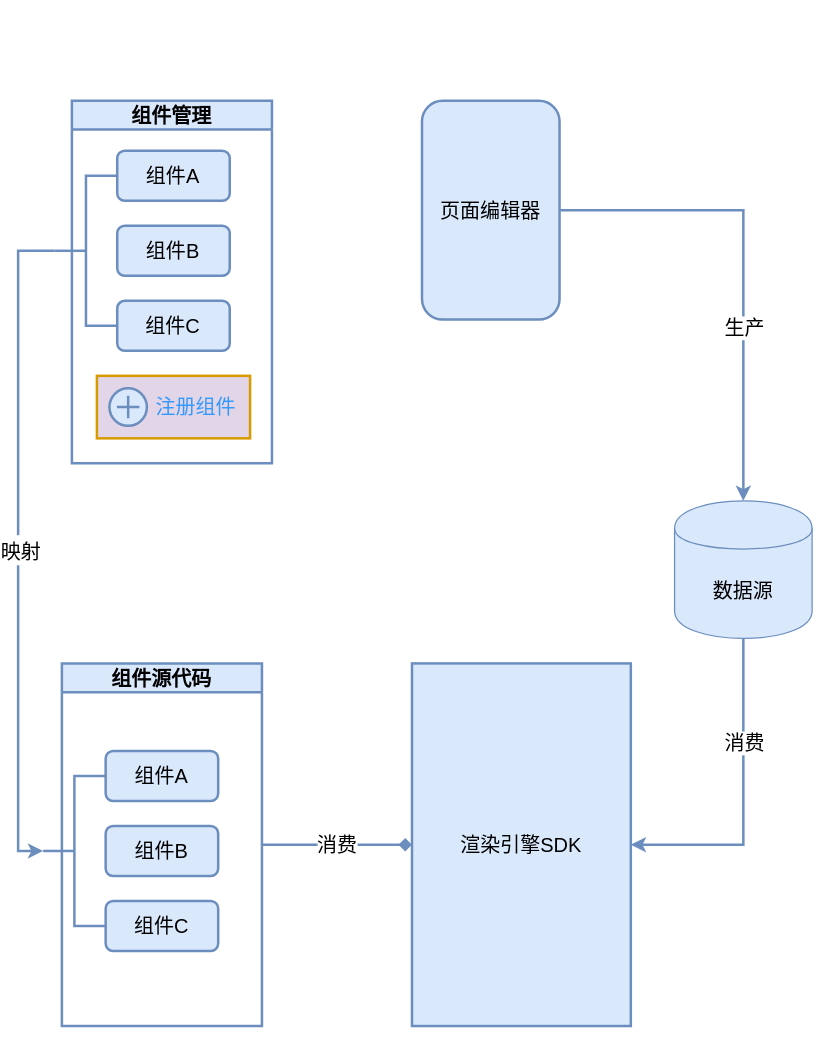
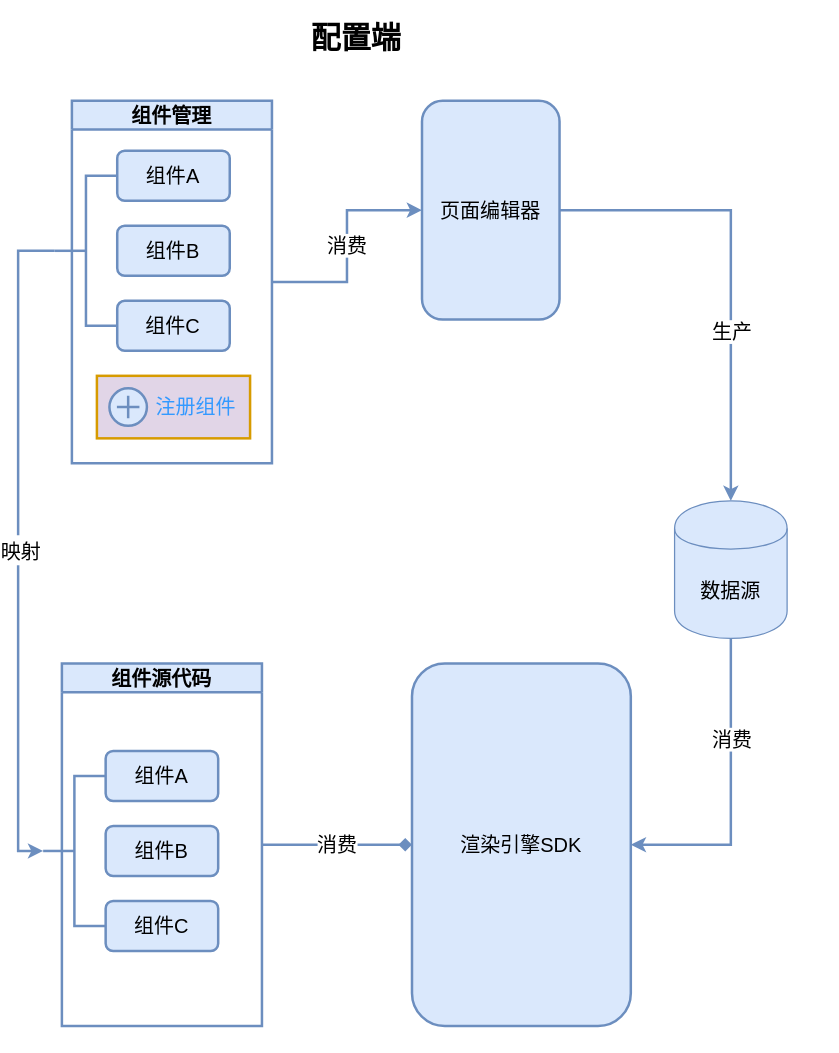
  <mxCell id="0" />
  <mxCell id="1" parent="0" />
+ <mxCell id="2" value="消费" style="edgeStyle=orthogonalEdgeStyle;rounded=0;orthogonalLoop=1;jettySize=auto;html=1;exitX=1;exitY=0.5;exitDx=0;exitDy=0;entryX=0;entryY=0.5;entryDx=0;entryDy=0;fontSize=16;strokeWidth=2;fillColor=#dae8fc;strokeColor=#6c8ebf;" edge="1" parent="1" source="3" target="12"><mxGeometry relative="1" as="geometry" /></mxCell>
  <mxCell id="3" value="组件管理" style="swimlane;fillColor=#dae8fc;strokeColor=#6c8ebf;strokeWidth=2;fontSize=16;" vertex="1" parent="1"><mxGeometry x="43" y="80" width="160" height="290" as="geometry" /></mxCell>
  <mxCell id="4" value="组件A" style="rounded=1;whiteSpace=wrap;html=1;strokeWidth=2;fontSize=16;fillColor=#dae8fc;strokeColor=#6c8ebf;" vertex="1" parent="3"><mxGeometry x="36.25" y="40" width="90" height="40" as="geometry" /></mxCell>
  <mxCell id="5" value="组件C" style="rounded=1;whiteSpace=wrap;html=1;strokeWidth=2;fontSize=16;fillColor=#dae8fc;strokeColor=#6c8ebf;" vertex="1" parent="3"><mxGeometry x="36.25" y="160" width="90" height="40" as="geometry" /></mxCell>
  <mxCell id="6" value="组件B" style="rounded=1;whiteSpace=wrap;html=1;strokeWidth=2;fontSize=16;fillColor=#dae8fc;strokeColor=#6c8ebf;" vertex="1" parent="3"><mxGeometry x="36.25" y="100" width="90" height="40" as="geometry" /></mxCell>
  <mxCell id="7" value="&lt;font color=&quot;#3399ff&quot;&gt;&amp;nbsp; &amp;nbsp; &amp;nbsp; &amp;nbsp; 注册组件&lt;/font&gt;" style="rounded=0;whiteSpace=wrap;html=1;strokeWidth=2;fontSize=16;fillColor=#e1d5e7;strokeColor=#d79b00;" vertex="1" parent="3"><mxGeometry x="20" y="220" width="122.5" height="50" as="geometry" /></mxCell>
  <mxCell id="8" value="" style="html=1;verticalLabelPosition=bottom;align=center;labelBackgroundColor=#ffffff;verticalAlign=top;strokeWidth=2;strokeColor=#6c8ebf;shadow=0;dashed=0;shape=mxgraph.ios7.icons.add;fontSize=16;fillColor=#dae8fc;" vertex="1" parent="3"><mxGeometry x="30" y="230" width="30" height="30" as="geometry" /></mxCell>
  <mxCell id="9" value="" style="strokeWidth=2;html=1;shape=mxgraph.flowchart.annotation_2;align=left;labelPosition=right;pointerEvents=1;fontSize=24;fillColor=#dae8fc;strokeColor=#6c8ebf;" vertex="1" parent="3"><mxGeometry x="-13.75" y="60" width="50" height="120" as="geometry" /></mxCell>
  <mxCell id="10" style="edgeStyle=orthogonalEdgeStyle;rounded=0;orthogonalLoop=1;jettySize=auto;html=1;strokeWidth=2;fontSize=16;fillColor=#dae8fc;strokeColor=#6c8ebf;" edge="1" parent="1" source="12" target="25"><mxGeometry relative="1" as="geometry" /></mxCell>
  <mxCell id="11" value="生产" style="edgeLabel;html=1;align=center;verticalAlign=middle;resizable=0;points=[];fontSize=16;" vertex="1" connectable="0" parent="10"><mxGeometry x="0.269" relative="1" as="geometry"><mxPoint as="offset" /></mxGeometry></mxCell>
  <mxCell id="12" value="页面编辑器" style="rounded=1;whiteSpace=wrap;html=1;strokeWidth=2;fontSize=16;fillColor=#dae8fc;strokeColor=#6c8ebf;" vertex="1" parent="1"><mxGeometry x="323" y="80" width="110" height="175" as="geometry" /></mxCell>
+ <mxCell id="13" value="配置端" style="text;html=1;strokeColor=none;fillColor=none;align=center;verticalAlign=middle;whiteSpace=wrap;rounded=0;fontSize=24;fontStyle=1" vertex="1" parent="1"><mxGeometry x="203" y="20" width="135" height="20" as="geometry" /></mxCell>
  <mxCell id="14" value="消费" style="edgeStyle=orthogonalEdgeStyle;rounded=0;orthogonalLoop=1;jettySize=auto;html=1;exitX=1;exitY=0.5;exitDx=0;exitDy=0;entryX=0;entryY=0.5;entryDx=0;entryDy=0;fontSize=16;strokeWidth=2;fillColor=#dae8fc;strokeColor=#6c8ebf;endArrow=diamond;" edge="1" parent="1" source="15" target="20"><mxGeometry relative="1" as="geometry" /></mxCell>
  <mxCell id="15" value="组件源代码" style="swimlane;fillColor=#dae8fc;strokeColor=#6c8ebf;strokeWidth=2;fontSize=16;" vertex="1" parent="1"><mxGeometry x="35" y="530" width="160" height="290" as="geometry" /></mxCell>
  <mxCell id="16" value="组件A" style="rounded=1;whiteSpace=wrap;html=1;strokeWidth=2;fontSize=16;fillColor=#dae8fc;strokeColor=#6c8ebf;" vertex="1" parent="15"><mxGeometry x="35" y="70" width="90" height="40" as="geometry" /></mxCell>
  <mxCell id="17" value="组件C" style="rounded=1;whiteSpace=wrap;html=1;strokeWidth=2;fontSize=16;fillColor=#dae8fc;strokeColor=#6c8ebf;" vertex="1" parent="15"><mxGeometry x="35" y="190" width="90" height="40" as="geometry" /></mxCell>
  <mxCell id="18" value="组件B" style="rounded=1;whiteSpace=wrap;html=1;strokeWidth=2;fontSize=16;fillColor=#dae8fc;strokeColor=#6c8ebf;" vertex="1" parent="15"><mxGeometry x="35" y="130" width="90" height="40" as="geometry" /></mxCell>
  <mxCell id="19" value="" style="strokeWidth=2;html=1;shape=mxgraph.flowchart.annotation_2;align=left;labelPosition=right;pointerEvents=1;fontSize=24;fillColor=#dae8fc;strokeColor=#6c8ebf;" vertex="1" parent="15"><mxGeometry x="-15" y="90" width="50" height="120" as="geometry" /></mxCell>
- <mxCell id="20" value="渲染引擎SDK" style="whiteSpace=wrap;html=1;strokeWidth=2;fontSize=16;fillColor=#dae8fc;strokeColor=#6c8ebf;rounded=0;" vertex="1" parent="1"><mxGeometry x="315" y="530" width="175" height="290" as="geometry" /></mxCell>
+ <mxCell id="20" value="渲染引擎SDK" style="rounded=1;whiteSpace=wrap;html=1;strokeWidth=2;fontSize=16;fillColor=#dae8fc;strokeColor=#6c8ebf;" vertex="1" parent="1"><mxGeometry x="315" y="530" width="175" height="290" as="geometry" /></mxCell>
  <mxCell id="21" style="edgeStyle=orthogonalEdgeStyle;rounded=0;orthogonalLoop=1;jettySize=auto;html=1;exitX=0;exitY=0.5;exitDx=0;exitDy=0;exitPerimeter=0;entryX=0;entryY=0.5;entryDx=0;entryDy=0;entryPerimeter=0;strokeWidth=2;fontSize=24;fillColor=#dae8fc;strokeColor=#6c8ebf;" edge="1" parent="1" source="9" target="19"><mxGeometry relative="1" as="geometry" /></mxCell>
  <mxCell id="22" value="&lt;font style=&quot;font-size: 16px&quot;&gt;映射&lt;/font&gt;" style="edgeLabel;html=1;align=center;verticalAlign=middle;resizable=0;points=[];fontSize=20;" vertex="1" connectable="0" parent="21"><mxGeometry x="0.014" y="1" relative="1" as="geometry"><mxPoint as="offset" /></mxGeometry></mxCell>
  <mxCell id="23" style="edgeStyle=orthogonalEdgeStyle;rounded=0;orthogonalLoop=1;jettySize=auto;html=1;exitX=0.5;exitY=1;exitDx=0;exitDy=0;entryX=1;entryY=0.5;entryDx=0;entryDy=0;strokeWidth=2;fontSize=16;fillColor=#dae8fc;strokeColor=#6c8ebf;" edge="1" parent="1" source="25" target="20"><mxGeometry relative="1" as="geometry" /></mxCell>
  <mxCell id="24" value="消费" style="edgeLabel;html=1;align=center;verticalAlign=middle;resizable=0;points=[];fontSize=16;" vertex="1" connectable="0" parent="23"><mxGeometry x="-0.349" relative="1" as="geometry"><mxPoint as="offset" /></mxGeometry></mxCell>
- <mxCell id="25" value="数据源" style="shape=cylinder;whiteSpace=wrap;html=1;boundedLbl=1;backgroundOutline=1;strokeWidth=1;fontSize=16;fillColor=#dae8fc;strokeColor=#6c8ebf;" vertex="1" parent="1"><mxGeometry x="525" y="400" width="110" height="110" as="geometry" /></mxCell>
+ <mxCell id="25" value="数据源" style="shape=cylinder;whiteSpace=wrap;html=1;boundedLbl=1;backgroundOutline=1;strokeWidth=1;fontSize=16;fillColor=#dae8fc;strokeColor=#6c8ebf;" vertex="1" parent="1"><mxGeometry x="525" y="400" width="90" height="110" as="geometry" /></mxCell>
